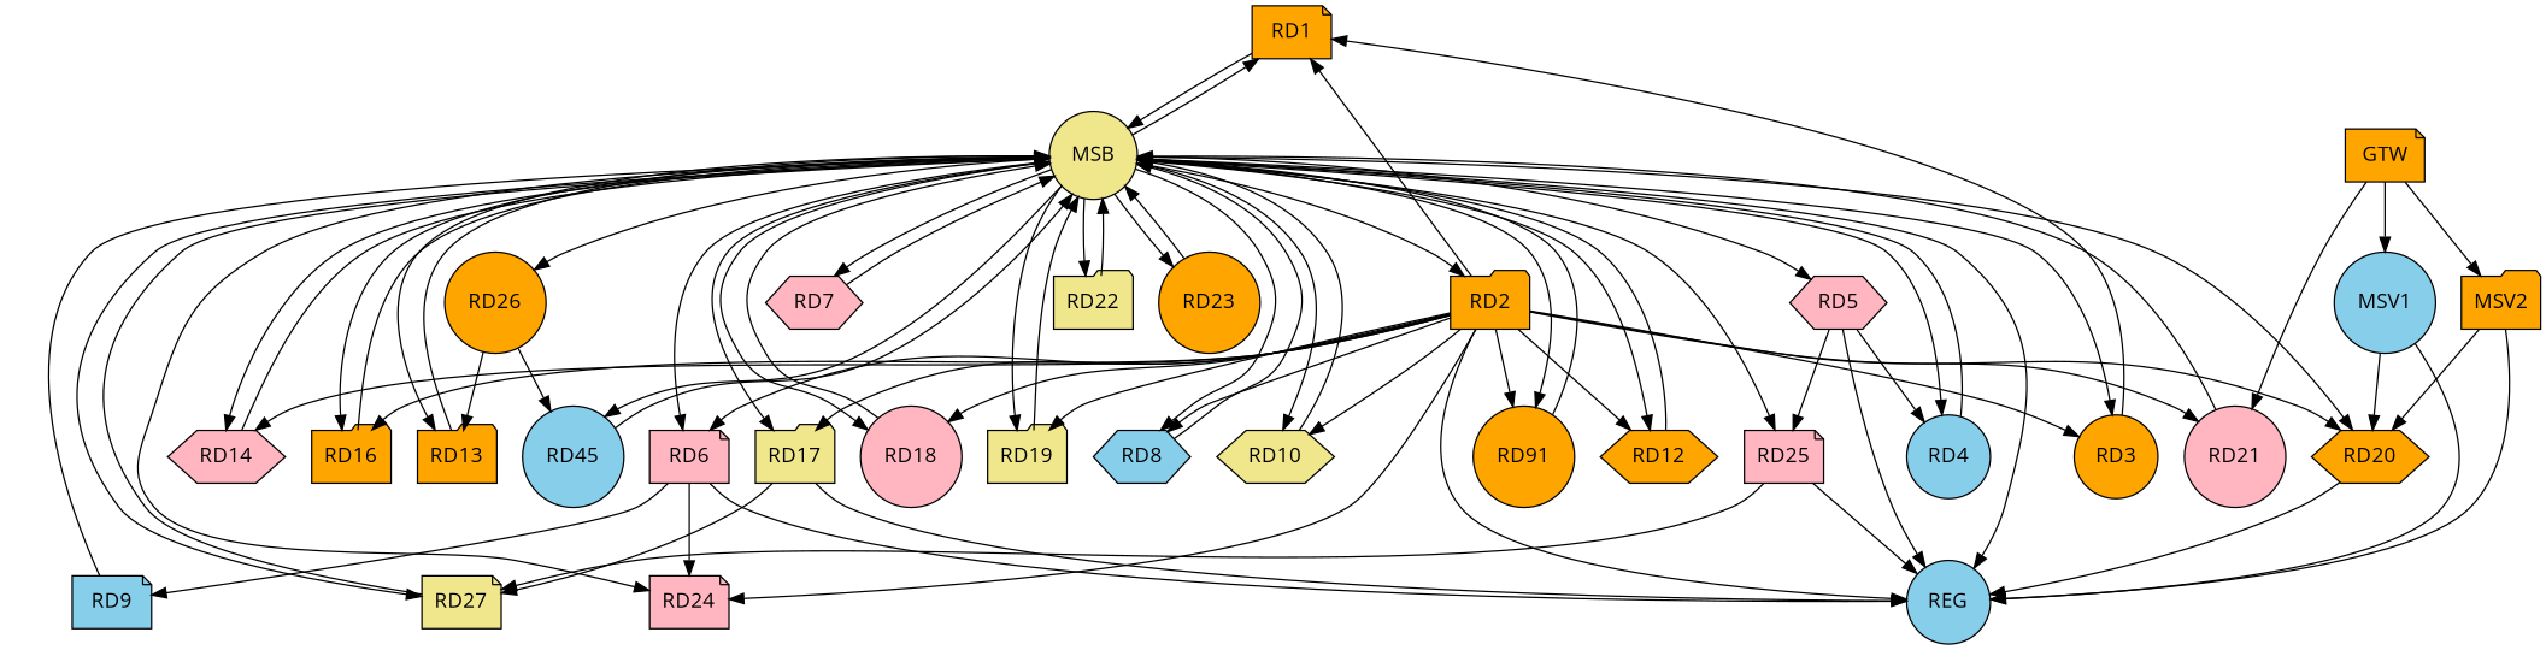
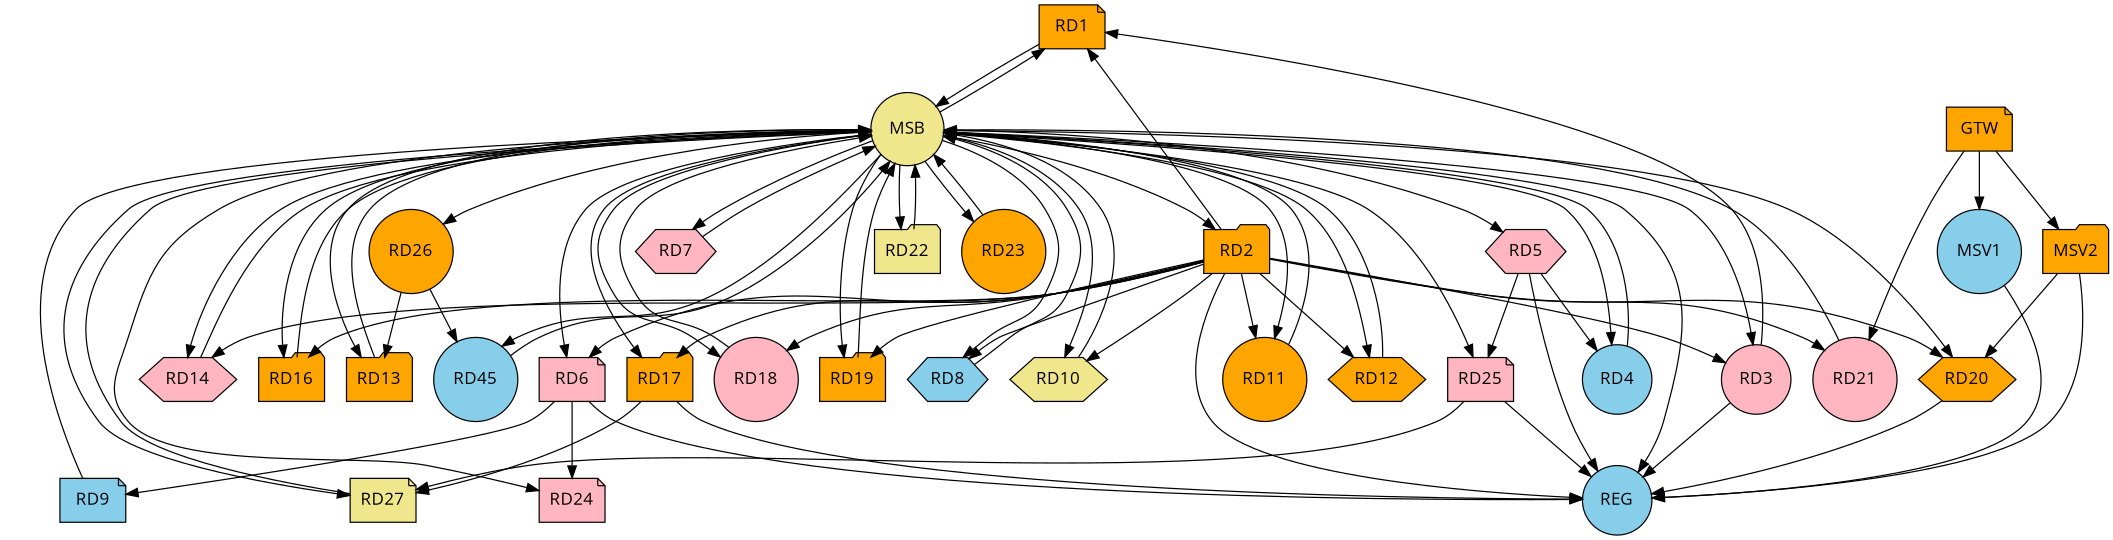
  strict digraph {
    fontname="Open Sans"
    node [fillcolor=orange fontname="Open Sans" shape=circle style=filled]
    edge [fontname="Open Sans"]
    n1 [label=RD1 shape=note]
    n2 [fillcolor=khaki label=MSB]
    n3 [label=RD2 shape=folder]
-   n4 [label=RD3]
+   n4 [fillcolor=lightpink label=RD3]
    n5 [fillcolor=lightpink label=RD6 shape=note]
    n6 [fillcolor=skyblue label=RD8 shape=hexagon]
    n7 [fillcolor=khaki label=RD10 shape=hexagon]
-   n8 [label=RD91]
+   n8 [label=RD11]
    n9 [label=RD12 shape=hexagon]
    n10 [fillcolor=lightpink label=RD14 shape=hexagon]
    n11 [label=RD16 shape=folder]
-   n12 [fillcolor=khaki label=RD17 shape=folder]
+   n12 [label=RD17 shape=folder]
    n13 [fillcolor=lightpink label=RD18]
-   n14 [fillcolor=khaki label=RD19 shape=folder]
+   n14 [label=RD19 shape=folder]
    n15 [label=RD20 shape=hexagon]
    n16 [fillcolor=lightpink label=RD24 shape=note]
    n17 [fillcolor=skyblue label=REG]
    n18 [fillcolor=skyblue label=RD4]
    n19 [fillcolor=lightpink label=RD5 shape=hexagon]
    n20 [fillcolor=lightpink label=RD25 shape=note]
    n21 [fillcolor=lightpink label=RD7 shape=hexagon]
    n22 [label=RD13 shape=folder]
    n23 [fillcolor=skyblue label=RD45]
    n24 [fillcolor=khaki label=RD27 shape=note]
    n25 [fillcolor=khaki label=RD22 shape=folder]
    n26 [label=RD23]
    n27 [label=RD26]
    n28 [fillcolor=lightpink label=RD21]
    n29 [fillcolor=skyblue label=RD9 shape=note]
    n30 [label=GTW shape=note]
    n31 [fillcolor=skyblue label=MSV1]
    n32 [label=MSV2 shape=folder]
    n1 -> n2
    n2 -> n1
    n2 -> n3
    n2 -> n4
    n2 -> n5
    n2 -> n6
    n2 -> n7
    n2 -> n8
    n2 -> n9
    n2 -> n10
    n2 -> n11
    n2 -> n12
    n2 -> n13
    n2 -> n14
    n2 -> n15
    n2 -> n16
    n2 -> n17
    n2 -> n18
    n2 -> n19
    n2 -> n20
    n2 -> n21
    n2 -> n22
    n2 -> n23
    n2 -> n24
    n2 -> n25
    n2 -> n26
    n2 -> n27
    n3 -> n1
    n3 -> n4
    n3 -> n5
    n3 -> n6
    n3 -> n7
    n3 -> n8
    n3 -> n9
    n3 -> n10
    n3 -> n11
    n3 -> n12
    n3 -> n13
    n3 -> n14
    n3 -> n15
-   n3 -> n16
    n3 -> n17
    n3 -> n28
    n4 -> n1
+   n4 -> n17
    n5 -> n16
    n5 -> n17
    n5 -> n29
    n6 -> n2
    n7 -> n2
    n8 -> n2
    n9 -> n2
    n10 -> n2
    n11 -> n2
    n12 -> n17
    n12 -> n24
    n13 -> n2
    n14 -> n2
    n15 -> n17
    n18 -> n2
    n19 -> n17
    n19 -> n18
    n19 -> n20
    n20 -> n17
    n20 -> n24
    n21 -> n2
    n22 -> n2
    n23 -> n2
    n24 -> n2
    n25 -> n2
    n26 -> n2
    n27 -> n22
    n27 -> n23
    n28 -> n2
    n29 -> n2
    n30 -> n28
    n30 -> n31
    n30 -> n32
-   n31 -> n15
    n31 -> n17
    n32 -> n15
    n32 -> n17
  }
